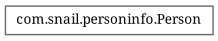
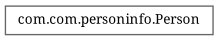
  digraph {
    rankdir=LR
    fontname="Noto Serif"
-   n1 [color=gray40 fillcolor=white fontname="Noto Serif" fontsize=10 height=0.2 label="com.snail.personinfo.Person" shape=record style=filled width=0.4]
+   n1 [color=gray40 fillcolor=white fontname="Noto Serif" fontsize=10 height=0.2 label="com.com.personinfo.Person" shape=record style=filled width=0.4]
  }
